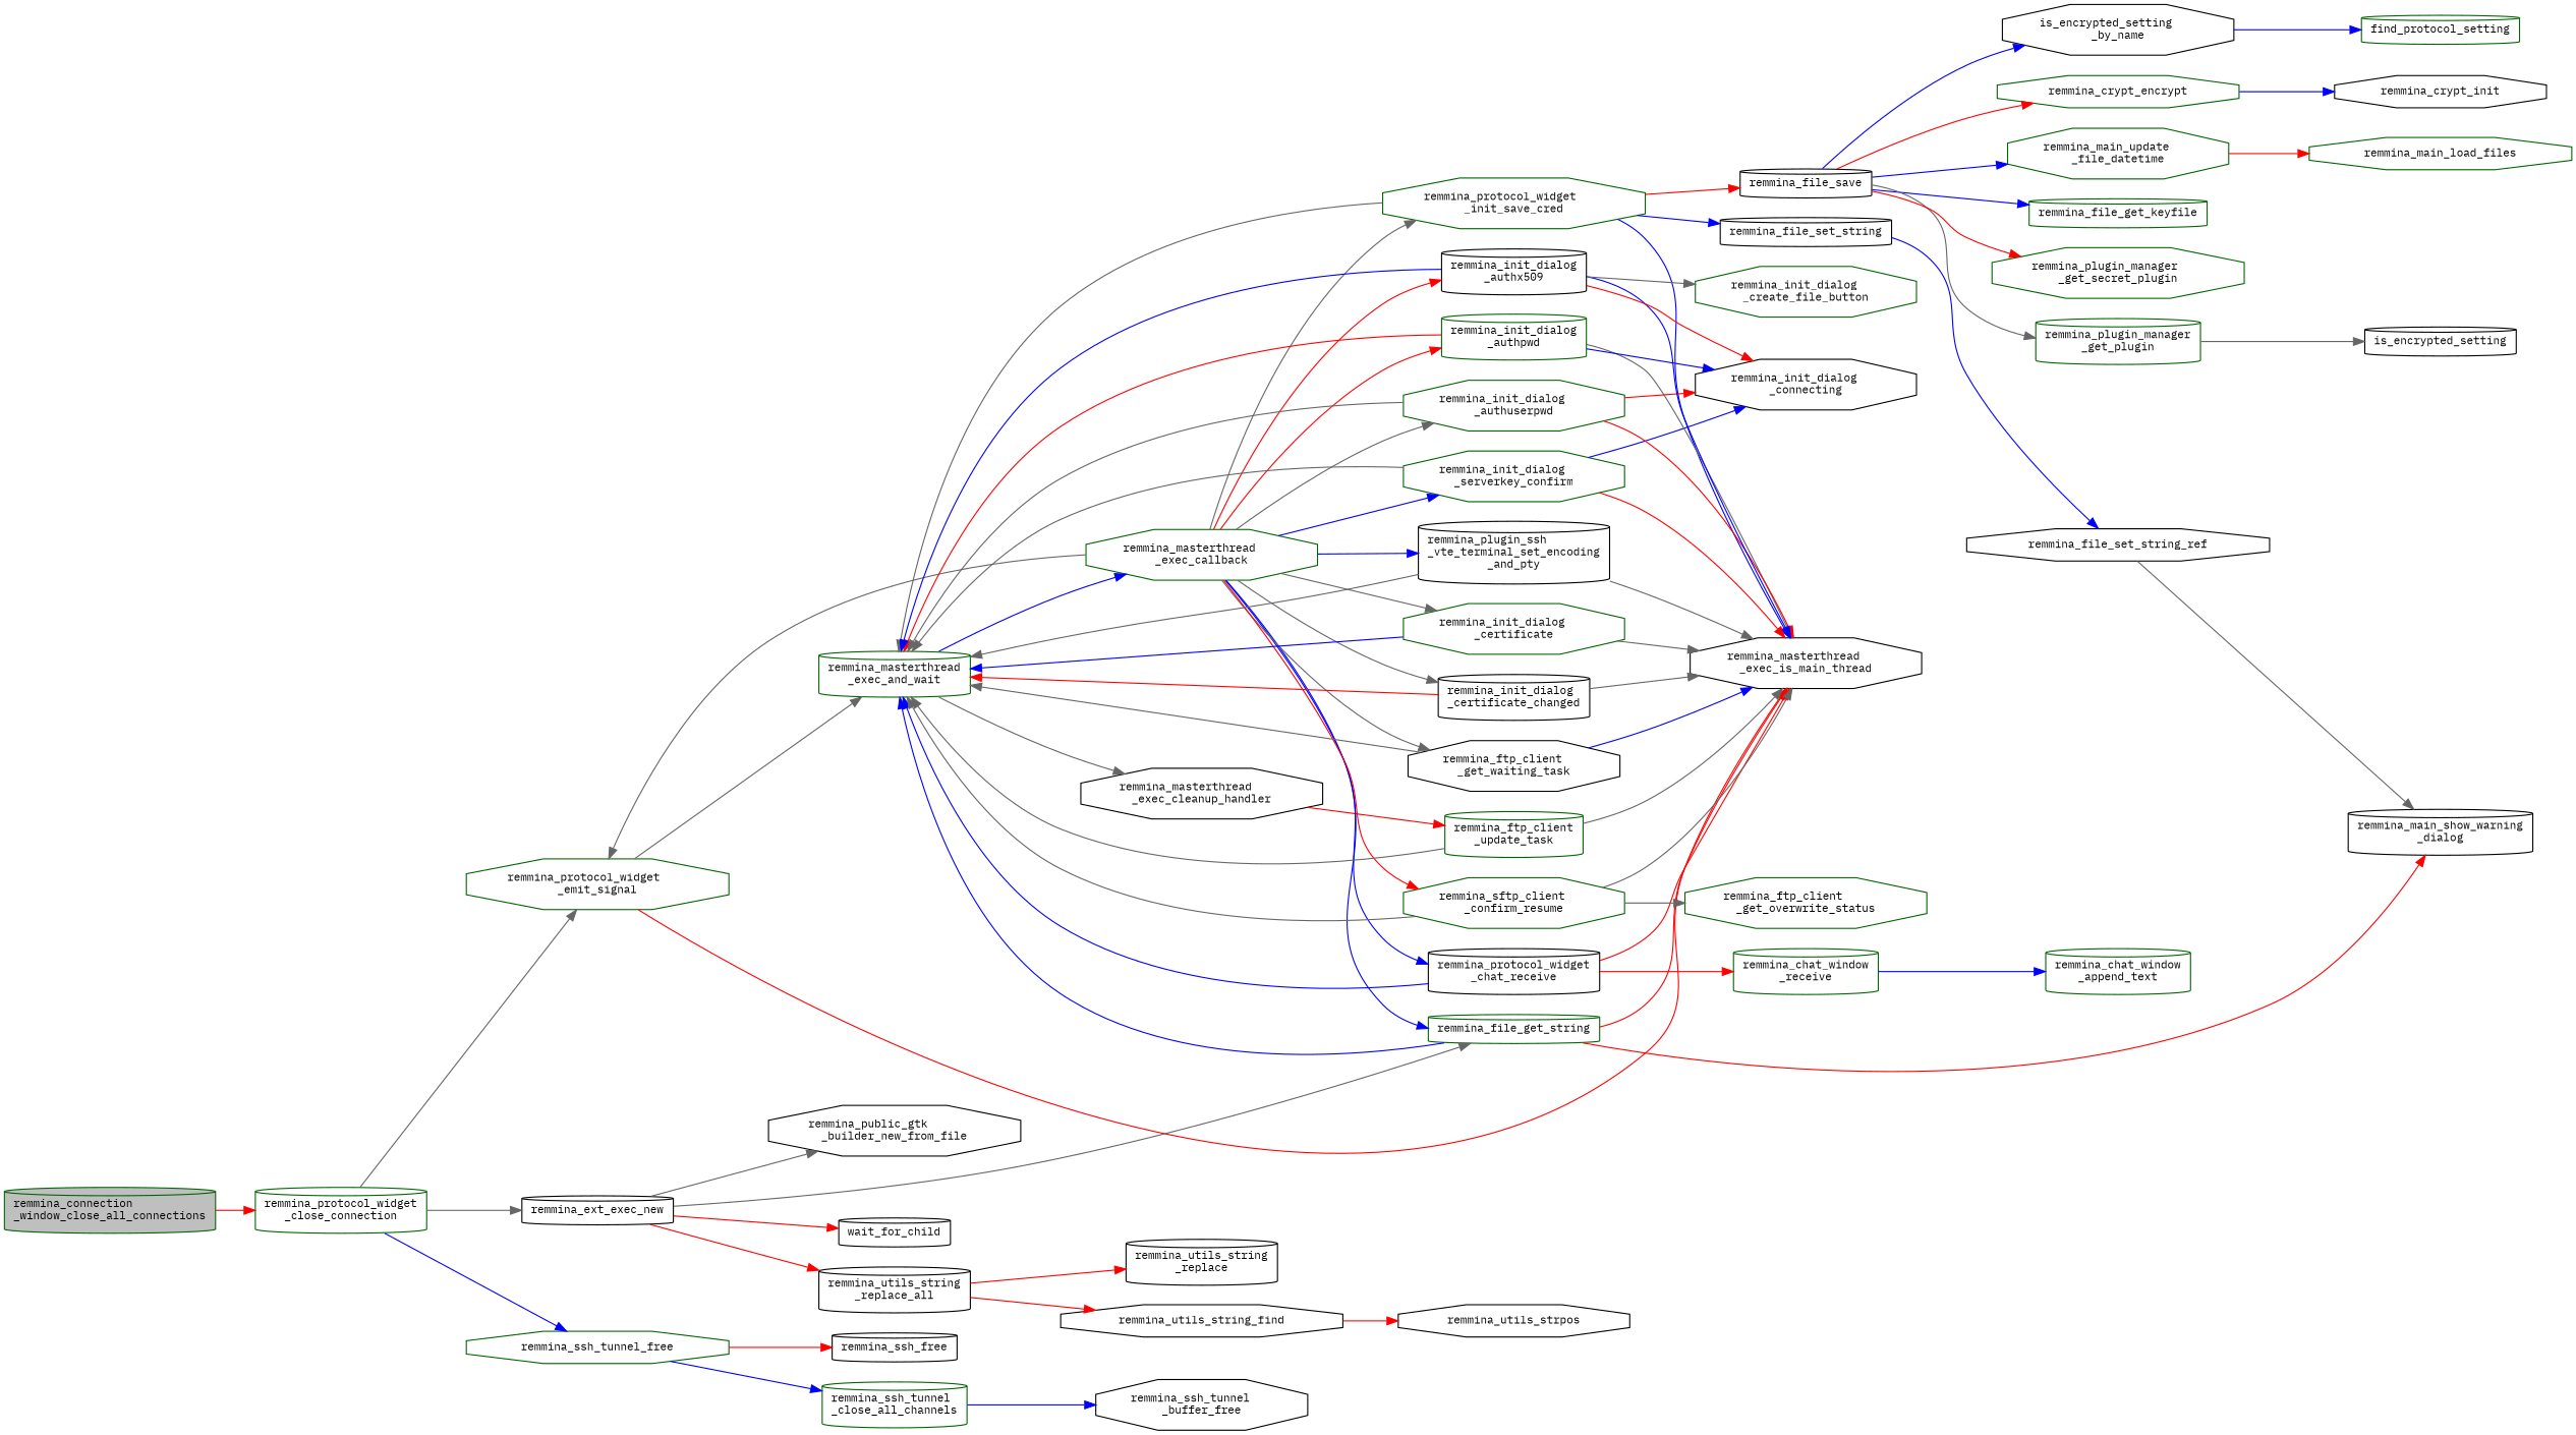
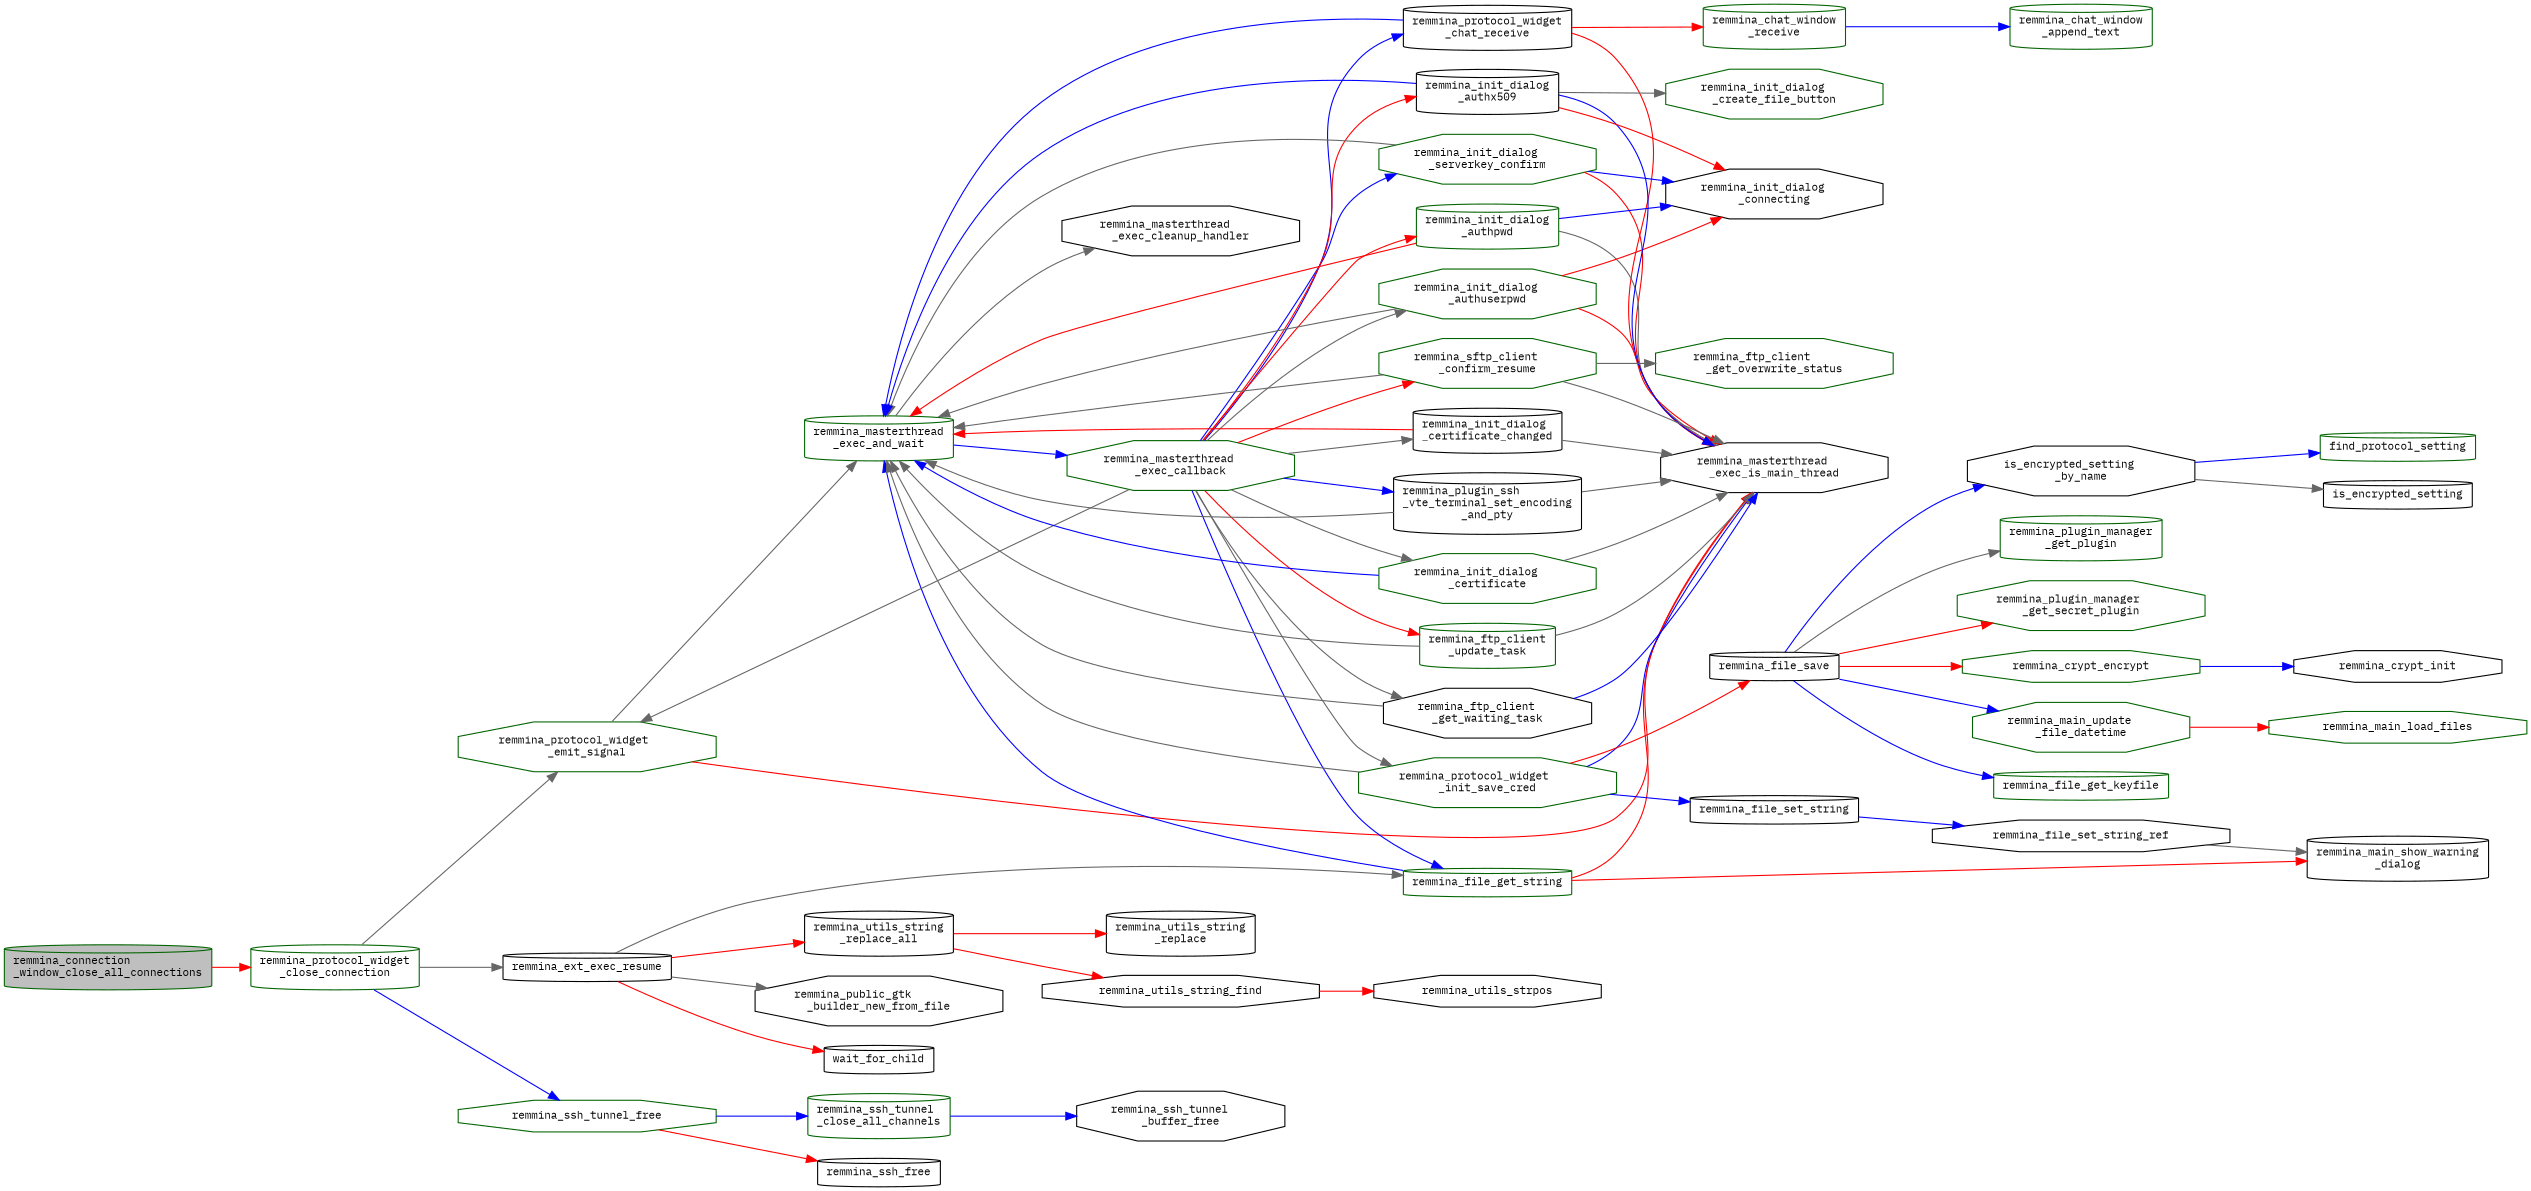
  digraph {
    fontname="IBM Plex Mono"
    rankdir=LR
    node [color=darkgreen fillcolor=white fontname="IBM Plex Mono" fontsize=10 shape=cylinder style=filled]
    edge [color=gray40 fontname="IBM Plex Mono" fontsize=10 labelfontname=Helvetica labelfontsize=10 style=solid]
    n1 [fillcolor=grey75 fontcolor=black height=0.2 label="remmina_connection\l_window_close_all_connections" width=0.4]
    n2 [height=0.2 label="remmina_protocol_widget\l_close_connection" width=0.4]
    n3 [height=0.2 label="remmina_protocol_widget\l_emit_signal" shape=octagon width=0.4]
    n4 [height=0.2 label=remmina_ssh_tunnel_free shape=octagon width=0.4]
-   n5 [color=black height=0.2 label=remmina_ext_exec_new width=0.4]
+   n5 [color=black height=0.2 label=remmina_ext_exec_resume width=0.4]
    n6 [color=black height=0.2 label="remmina_masterthread\l_exec_is_main_thread" shape=octagon width=0.4]
    n7 [height=0.2 label="remmina_masterthread\l_exec_and_wait" width=0.4]
    n8 [height=0.2 label="remmina_ssh_tunnel\l_close_all_channels" width=0.4]
    n9 [color=black height=0.2 label=remmina_ssh_free width=0.4]
    n10 [height=0.2 label=remmina_file_get_string width=0.4]
    n11 [color=black height=0.2 label="remmina_utils_string\l_replace_all" width=0.4]
    n12 [color=black height=0.2 label="remmina_public_gtk\l_builder_new_from_file" shape=octagon width=0.4]
    n13 [color=black height=0.2 label=wait_for_child width=0.4]
    n14 [color=black height=0.2 label="remmina_masterthread\l_exec_cleanup_handler" shape=octagon width=0.4]
    n15 [height=0.2 label="remmina_masterthread\l_exec_callback" shape=octagon width=0.4]
    n16 [height=0.2 label="remmina_protocol_widget\l_init_save_cred" shape=octagon width=0.4]
    n17 [color=black height=0.2 label="remmina_protocol_widget\l_chat_receive" width=0.4]
    n18 [height=0.2 label="remmina_init_dialog\l_serverkey_confirm" shape=octagon width=0.4]
    n19 [height=0.2 label="remmina_init_dialog\l_authpwd" width=0.4]
    n20 [height=0.2 label="remmina_init_dialog\l_authuserpwd" shape=octagon width=0.4]
    n21 [height=0.2 label="remmina_init_dialog\l_certificate" shape=octagon width=0.4]
    n22 [color=black height=0.2 label="remmina_init_dialog\l_certificate_changed" width=0.4]
    n23 [color=black height=0.2 label="remmina_init_dialog\l_authx509" width=0.4]
    n24 [height=0.2 label="remmina_ftp_client\l_update_task" width=0.4]
    n25 [color=black height=0.2 label="remmina_ftp_client\l_get_waiting_task" shape=octagon width=0.4]
    n26 [height=0.2 label="remmina_sftp_client\l_confirm_resume" shape=octagon width=0.4]
    n27 [color=black height=0.2 label="remmina_plugin_ssh\l_vte_terminal_set_encoding\l_and_pty" width=0.4]
    n28 [color=black height=0.2 label=remmina_file_set_string width=0.4]
    n29 [color=black height=0.2 label=remmina_file_save width=0.4]
    n30 [height=0.2 label="remmina_chat_window\l_receive" width=0.4]
    n31 [color=black height=0.2 label="remmina_main_show_warning\l_dialog" width=0.4]
    n32 [color=black height=0.2 label="remmina_init_dialog\l_connecting" shape=octagon width=0.4]
    n33 [height=0.2 label="remmina_init_dialog\l_create_file_button" shape=octagon width=0.4]
    n34 [height=0.2 label="remmina_ftp_client\l_get_overwrite_status" shape=octagon width=0.4]
    n35 [color=black height=0.2 label=remmina_file_set_string_ref shape=octagon width=0.4]
    n36 [height=0.2 label=remmina_file_get_keyfile width=0.4]
    n37 [height=0.2 label="remmina_plugin_manager\l_get_plugin" width=0.4]
    n38 [height=0.2 label="remmina_plugin_manager\l_get_secret_plugin" shape=octagon width=0.4]
    n39 [color=black height=0.2 label="is_encrypted_setting\l_by_name" shape=octagon width=0.4]
    n40 [height=0.2 label=remmina_crypt_encrypt shape=octagon width=0.4]
    n41 [height=0.2 label="remmina_main_update\l_file_datetime" shape=octagon width=0.4]
    n42 [height=0.2 label=find_protocol_setting width=0.4]
    n43 [color=black height=0.2 label=is_encrypted_setting width=0.4]
    n44 [color=black height=0.2 label=remmina_crypt_init shape=octagon width=0.4]
    n45 [height=0.2 label=remmina_main_load_files shape=octagon width=0.4]
    n46 [height=0.2 label="remmina_chat_window\l_append_text" width=0.4]
    n47 [color=black height=0.2 label="remmina_ssh_tunnel\l_buffer_free" shape=octagon width=0.4]
    n48 [color=black height=0.2 label=remmina_utils_string_find shape=octagon width=0.4]
    n49 [color=black height=0.2 label="remmina_utils_string\l_replace" width=0.4]
    n50 [color=black height=0.2 label=remmina_utils_strpos shape=octagon width=0.4]
    n1 -> n2 [color=red]
    n2 -> n3
    n2 -> n4 [color=blue]
    n2 -> n5
    n3 -> n6 [color=red]
    n3 -> n7
    n4 -> n8 [color=blue]
    n4 -> n9 [color=red]
    n5 -> n10
    n5 -> n11 [color=red]
    n5 -> n12
    n5 -> n13 [color=red]
    n7 -> n14
    n7 -> n15 [color=blue]
    n8 -> n47 [color=blue]
    n10 -> n6 [color=red]
    n10 -> n7 [color=blue]
    n10 -> n31 [color=red]
    n11 -> n48 [color=red]
    n11 -> n49 [color=red]
    n15 -> n3
    n15 -> n10 [color=blue]
    n15 -> n16
    n15 -> n17 [color=blue]
    n15 -> n18 [color=blue]
    n15 -> n19 [color=red]
    n15 -> n20
    n15 -> n21
    n15 -> n22
    n15 -> n23 [color=red]
-   n14 -> n24 [color=red]
+   n15 -> n24 [color=red]
    n15 -> n25
    n15 -> n26 [color=red]
    n15 -> n27 [color=blue]
    n16 -> n6 [color=blue]
    n16 -> n7
    n16 -> n28 [color=blue]
    n16 -> n29 [color=red]
    n17 -> n6 [color=red]
    n17 -> n7 [color=blue]
    n17 -> n30 [color=red]
    n18 -> n6 [color=red]
    n18 -> n7
    n18 -> n32 [color=blue]
    n19 -> n6
    n19 -> n7 [color=red]
    n19 -> n32 [color=blue]
    n20 -> n6 [color=red]
    n20 -> n7
    n20 -> n32 [color=red]
    n21 -> n6
    n21 -> n7 [color=blue]
    n22 -> n6
    n22 -> n7 [color=red]
    n23 -> n6 [color=blue]
    n23 -> n7 [color=blue]
    n23 -> n32 [color=red]
    n23 -> n33
    n24 -> n6
    n24 -> n7
    n25 -> n6 [color=blue]
    n25 -> n7
    n26 -> n6
    n26 -> n7
    n26 -> n34
    n27 -> n6
    n27 -> n7
    n28 -> n35 [color=blue]
    n29 -> n36 [color=blue]
    n29 -> n37
    n29 -> n38 [color=red]
    n29 -> n39 [color=blue]
    n29 -> n40 [color=red]
    n29 -> n41 [color=blue]
    n30 -> n46 [color=blue]
    n35 -> n31
    n39 -> n42 [color=blue]
-   n37 -> n43
+   n39 -> n43
    n40 -> n44 [color=blue]
    n41 -> n45 [color=red]
    n48 -> n50 [color=red]
  }
